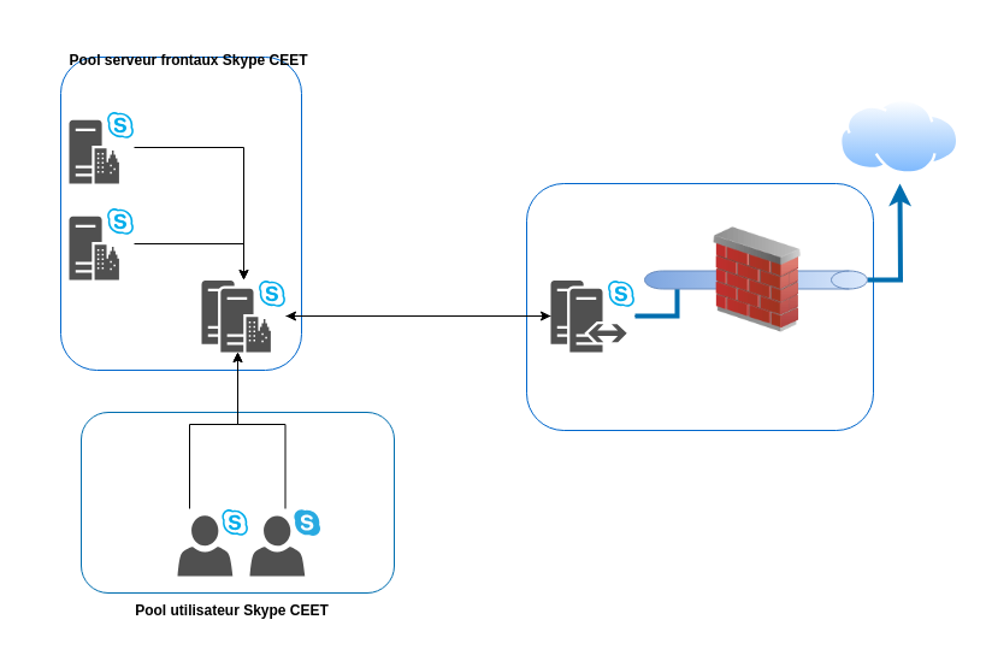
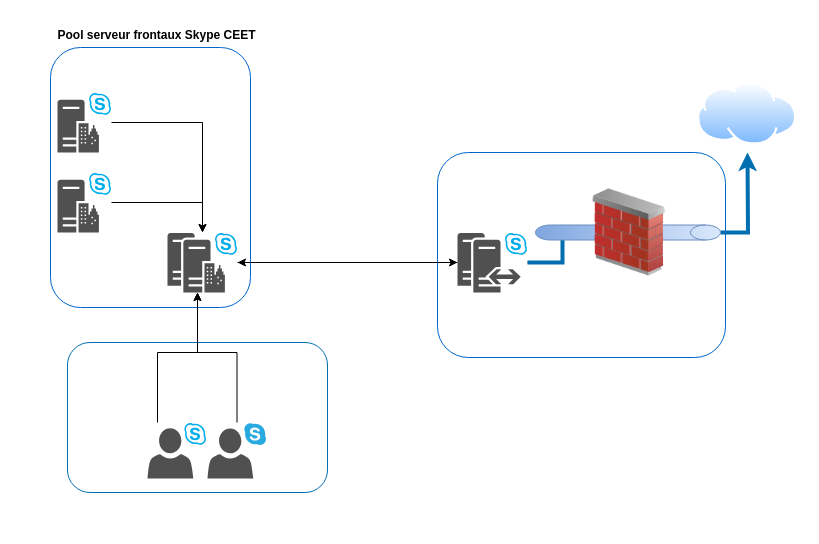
  <mxCell id="0" />
  <mxCell id="1" parent="0" />
  <mxCell id="2" value="" style="rounded=1;whiteSpace=wrap;html=1;strokeColor=#0066CC;" vertex="1" parent="1"><mxGeometry x="437" y="152" width="288" height="205" as="geometry" /></mxCell>
  <mxCell id="3" value="" style="rounded=1;whiteSpace=wrap;html=1;fillColor=none;fontColor=#ffffff;strokeColor=#006EAF;" vertex="1" parent="1"><mxGeometry x="67" y="342" width="260" height="150" as="geometry" /></mxCell>
  <mxCell id="4" value="" style="rounded=1;whiteSpace=wrap;html=1;rotation=90;strokeColor=#0066CC;" vertex="1" parent="1"><mxGeometry x="20" y="77" width="260" height="200" as="geometry" /></mxCell>
  <mxCell id="5" style="edgeStyle=orthogonalEdgeStyle;rounded=0;orthogonalLoop=1;jettySize=auto;html=1;" edge="1" parent="1" source="6" target="18"><mxGeometry relative="1" as="geometry" /></mxCell>
  <mxCell id="6" value="" style="sketch=0;pointerEvents=1;shadow=0;dashed=0;html=1;strokeColor=none;fillColor=#505050;labelPosition=center;verticalLabelPosition=bottom;verticalAlign=top;outlineConnect=0;align=center;shape=mxgraph.office.servers.skype_for_business_front_end_pool;" vertex="1" parent="1"><mxGeometry x="167" y="232" width="70" height="60" as="geometry" /></mxCell>
  <mxCell id="7" style="edgeStyle=orthogonalEdgeStyle;rounded=0;orthogonalLoop=1;jettySize=auto;html=1;" edge="1" parent="1" source="8" target="6"><mxGeometry relative="1" as="geometry" /></mxCell>
  <mxCell id="8" value="" style="sketch=0;pointerEvents=1;shadow=0;dashed=0;html=1;strokeColor=none;fillColor=#505050;labelPosition=center;verticalLabelPosition=bottom;verticalAlign=top;outlineConnect=0;align=center;shape=mxgraph.office.servers.skype_for_business_front_end_server;" vertex="1" parent="1"><mxGeometry x="57" y="92" width="54" height="60" as="geometry" /></mxCell>
  <mxCell id="9" style="edgeStyle=orthogonalEdgeStyle;rounded=0;orthogonalLoop=1;jettySize=auto;html=1;" edge="1" parent="1" source="10" target="6"><mxGeometry relative="1" as="geometry"><Array as="points"><mxPoint x="202" y="202" /></Array></mxGeometry></mxCell>
  <mxCell id="10" value="" style="sketch=0;pointerEvents=1;shadow=0;dashed=0;html=1;strokeColor=none;fillColor=#505050;labelPosition=center;verticalLabelPosition=bottom;verticalAlign=top;outlineConnect=0;align=center;shape=mxgraph.office.servers.skype_for_business_front_end_server;" vertex="1" parent="1"><mxGeometry x="57" y="172" width="54" height="60" as="geometry" /></mxCell>
  <mxCell id="11" style="edgeStyle=orthogonalEdgeStyle;rounded=0;orthogonalLoop=1;jettySize=auto;html=1;" edge="1" parent="1" source="12" target="6"><mxGeometry relative="1" as="geometry"><Array as="points"><mxPoint x="157" y="352" /><mxPoint x="197" y="352" /></Array></mxGeometry></mxCell>
  <mxCell id="12" value="" style="sketch=0;pointerEvents=1;shadow=0;dashed=0;html=1;strokeColor=none;fillColor=#505050;labelPosition=center;verticalLabelPosition=bottom;verticalAlign=top;outlineConnect=0;align=center;shape=mxgraph.office.users.skype_for_business_user;" vertex="1" parent="1"><mxGeometry x="147" y="422" width="59" height="56" as="geometry" /></mxCell>
  <mxCell id="13" style="edgeStyle=orthogonalEdgeStyle;rounded=0;orthogonalLoop=1;jettySize=auto;html=1;" edge="1" parent="1" source="14" target="6"><mxGeometry relative="1" as="geometry"><Array as="points"><mxPoint x="237" y="352" /><mxPoint x="197" y="352" /></Array></mxGeometry></mxCell>
  <mxCell id="14" value="" style="sketch=0;pointerEvents=1;shadow=0;dashed=0;html=1;strokeColor=none;fillColor=#505050;labelPosition=center;verticalLabelPosition=bottom;verticalAlign=top;outlineConnect=0;align=center;shape=mxgraph.office.users.skype_commercial_user;" vertex="1" parent="1"><mxGeometry x="207" y="422" width="59" height="56" as="geometry" /></mxCell>
  <mxCell id="15" value="" style="edgeStyle=orthogonalEdgeStyle;rounded=0;orthogonalLoop=1;jettySize=auto;html=1;" edge="1" parent="1" source="18"><mxGeometry relative="1" as="geometry"><mxPoint x="597" y="232" as="targetPoint" /></mxGeometry></mxCell>
  <mxCell id="16" value="" style="edgeStyle=orthogonalEdgeStyle;rounded=0;orthogonalLoop=1;jettySize=auto;html=1;fillColor=#1ba1e2;strokeColor=#006EAF;strokeWidth=4;endArrow=openAsync;endFill=0;" edge="1" parent="1" source="18"><mxGeometry relative="1" as="geometry"><mxPoint x="597" y="232" as="targetPoint" /></mxGeometry></mxCell>
  <mxCell id="17" style="edgeStyle=orthogonalEdgeStyle;rounded=0;orthogonalLoop=1;jettySize=auto;html=1;" edge="1" parent="1" source="18" target="6"><mxGeometry relative="1" as="geometry" /></mxCell>
  <mxCell id="18" value="" style="sketch=0;pointerEvents=1;shadow=0;dashed=0;html=1;strokeColor=none;fillColor=#505050;labelPosition=center;verticalLabelPosition=bottom;verticalAlign=top;outlineConnect=0;align=center;shape=mxgraph.office.servers.skype_for_business_edge_server_pool;" vertex="1" parent="1"><mxGeometry x="457" y="232" width="70" height="60" as="geometry" /></mxCell>
  <mxCell id="19" value="" style="image;aspect=fixed;perimeter=ellipsePerimeter;html=1;align=center;shadow=0;dashed=0;spacingTop=3;image=img/lib/active_directory/internet_cloud.svg;" vertex="1" parent="1"><mxGeometry x="697" y="82" width="99.36" height="62.6" as="geometry" /></mxCell>
  <mxCell id="20" style="edgeStyle=orthogonalEdgeStyle;rounded=0;orthogonalLoop=1;jettySize=auto;html=1;exitX=0.5;exitY=0;exitDx=0;exitDy=0;exitPerimeter=0;strokeWidth=4;fillColor=#1ba1e2;strokeColor=#006EAF;" edge="1" parent="1" source="22"><mxGeometry relative="1" as="geometry"><mxPoint x="747" y="152" as="targetPoint" /></mxGeometry></mxCell>
  <mxCell id="21" value="" style="group" vertex="1" connectable="0" parent="1"><mxGeometry x="535" y="137" width="185" height="200" as="geometry" /></mxCell>
  <mxCell id="22" value="" style="shape=cylinder3;whiteSpace=wrap;html=1;boundedLbl=1;backgroundOutline=1;size=15;rotation=90;fillColor=#dae8fc;strokeColor=#6c8ebf;gradientColor=#7ea6e0;" vertex="1" parent="21"><mxGeometry x="85" y="2.5" width="15" height="185" as="geometry" /></mxCell>
  <mxCell id="23" value="" style="image;html=1;image=img/lib/clip_art/networking/Firewall_02_128x128.png;portConstraintRotation=0;flipH=1;" vertex="1" parent="21"><mxGeometry x="55.88" width="73.25" height="190" as="geometry" /></mxCell>
- <mxCell id="24" value="&lt;b&gt;Pool serveur frontaux Skype CEET&lt;/b&gt;" style="text;html=1;align=center;verticalAlign=middle;resizable=0;points=[];autosize=1;strokeColor=none;fillColor=none;" vertex="1" parent="1"><mxGeometry x="46" y="35" width="220" height="30" as="geometry" /></mxCell>
- <mxCell id="25" value="&lt;b&gt;Pool utilisateur Skype CEET&lt;/b&gt;" style="text;html=1;align=center;verticalAlign=middle;resizable=0;points=[];autosize=1;strokeColor=none;fillColor=none;" vertex="1" parent="1"><mxGeometry x="102" y="492" width="180" height="30" as="geometry" /></mxCell>
+ <mxCell id="24" value="&lt;b&gt;Pool serveur frontaux Skype CEET&lt;/b&gt;" style="text;html=1;align=center;verticalAlign=middle;resizable=0;points=[];autosize=1;strokeColor=none;fillColor=none;" vertex="1" parent="1"><mxGeometry x="46" y="20" width="220" height="30" as="geometry" /></mxCell>
